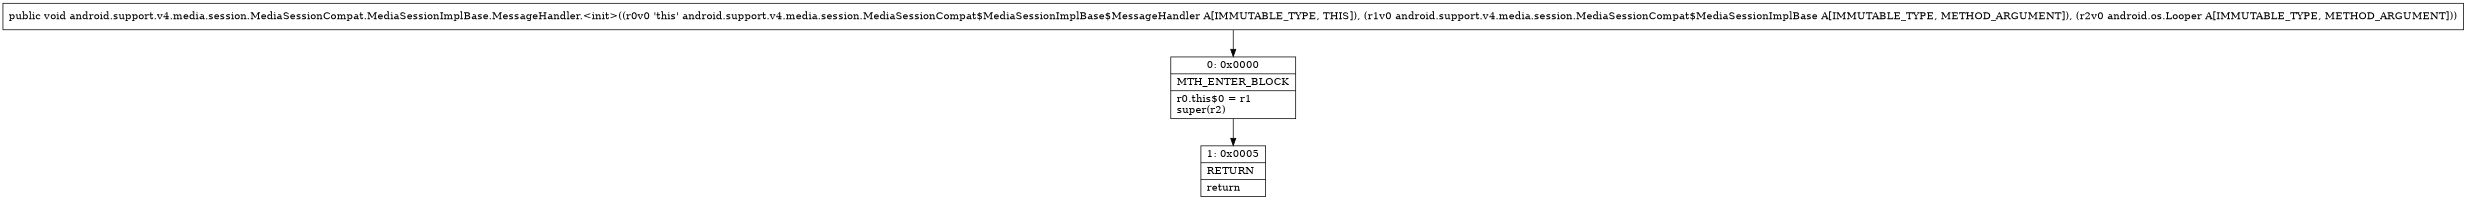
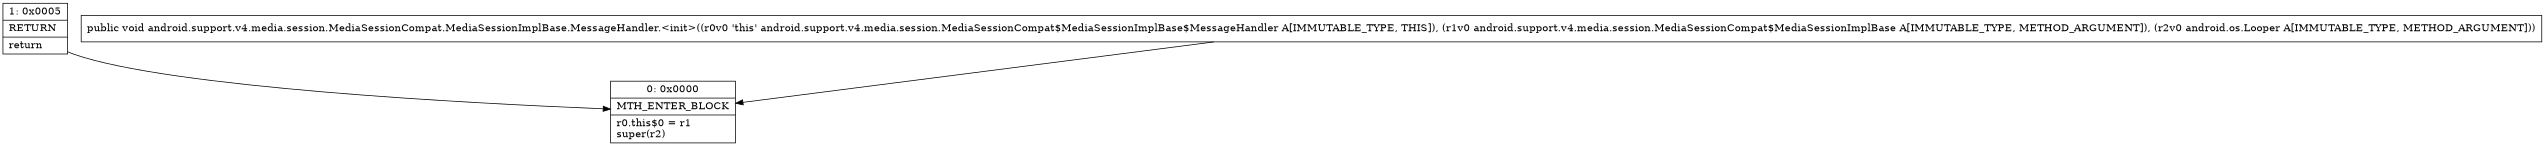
  digraph {
    node [shape=record]
    n1 [label="{0\:\ 0x0000|MTH_ENTER_BLOCK\l|r0.this$0 = r1\lsuper(r2)\l}"]
    n2 [label="{1\:\ 0x0005|RETURN\l|return\l}"]
    n3 [label="{public void android.support.v4.media.session.MediaSessionCompat.MediaSessionImplBase.MessageHandler.\<init\>((r0v0 'this' android.support.v4.media.session.MediaSessionCompat$MediaSessionImplBase$MessageHandler A[IMMUTABLE_TYPE, THIS]), (r1v0 android.support.v4.media.session.MediaSessionCompat$MediaSessionImplBase A[IMMUTABLE_TYPE, METHOD_ARGUMENT]), (r2v0 android.os.Looper A[IMMUTABLE_TYPE, METHOD_ARGUMENT])) }"]
-   n1 -> n2
+   n2 -> n1
    n3 -> n1
  }
